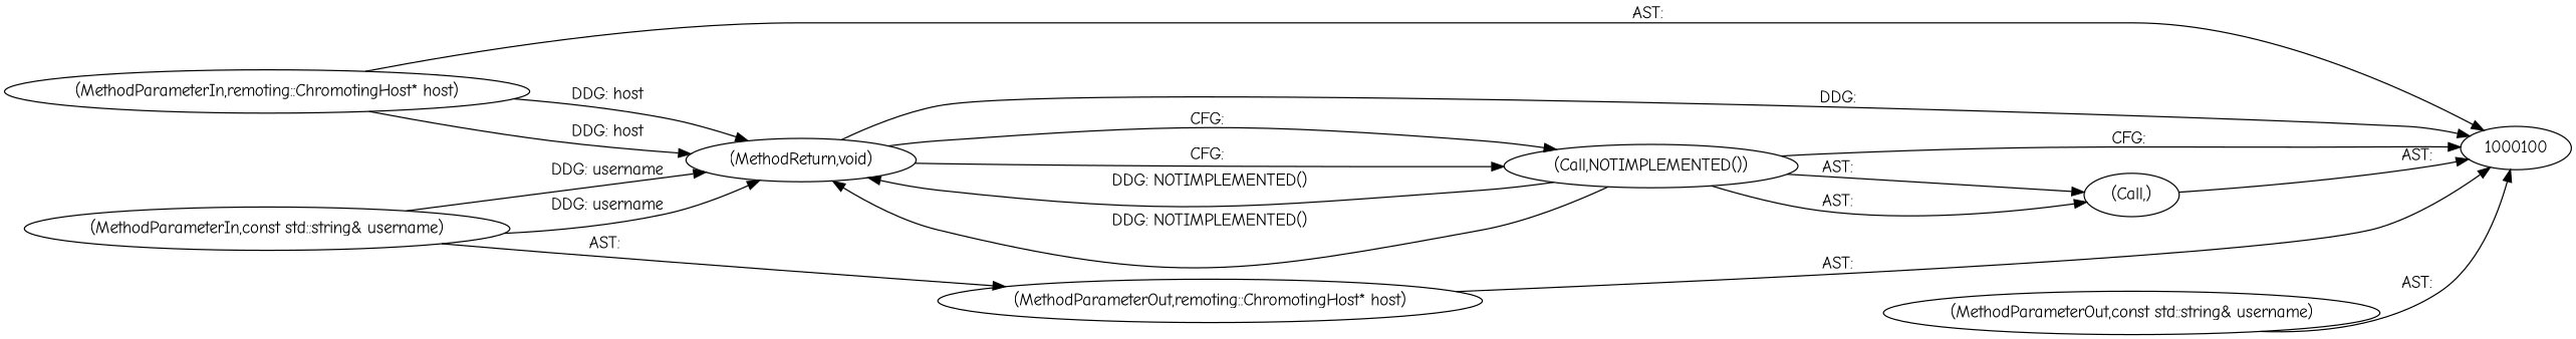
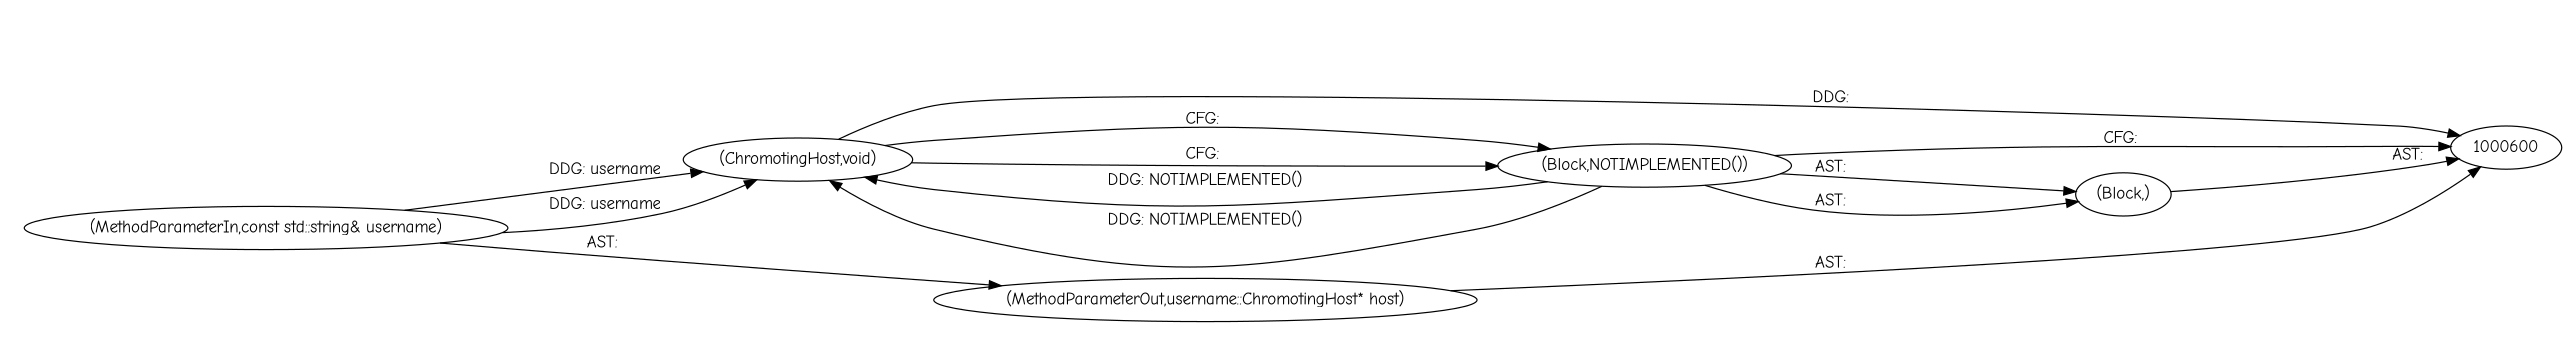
  digraph {
    fontname="Comic Neue"
    rankdir=LR
    node [fontname="Comic Neue"]
    edge [fontname="Comic Neue"]
-   n1 [label="(MethodReturn,void)"]
-   n2 [label="(Call,NOTIMPLEMENTED())"]
-   1000100
-   n4 [label="(Call,)"]
-   n5 [label="(MethodParameterIn,remoting::ChromotingHost* host)"]
-   n6 [label="(MethodParameterOut,remoting::ChromotingHost* host)"]
+   n1 [label="(ChromotingHost,void)"]
+   n2 [label="(Block,NOTIMPLEMENTED())"]
+   1000100 [label=1000600]
+   n4 [label="(Block,)"]
+   n6 [label="(MethodParameterOut,username::ChromotingHost* host)"]
    n7 [label="(MethodParameterIn,const std::string& username)"]
-   n8 [label="(MethodParameterOut,const std::string& username)"]
    n1 -> n2 [label="CFG: "]
    n1 -> n2 [label="CFG: "]
    n1 -> 1000100 [label="DDG: "]
    n2 -> n1 [label="DDG: NOTIMPLEMENTED()"]
    n2 -> n1 [label="DDG: NOTIMPLEMENTED()"]
    n2 -> 1000100 [label="CFG: "]
    n2 -> n4 [label="AST: "]
    n2 -> n4 [label="AST: "]
    n4 -> 1000100 [label="AST: "]
-   n5 -> n1 [label="DDG: host"]
-   n5 -> n1 [label="DDG: host"]
-   n5 -> 1000100 [label="AST: "]
    n6 -> 1000100 [label="AST: "]
    n7 -> n1 [label="DDG: username"]
    n7 -> n1 [label="DDG: username"]
    n7 -> n6 [label="AST: "]
-   n8 -> 1000100 [label="AST: "]
  }
